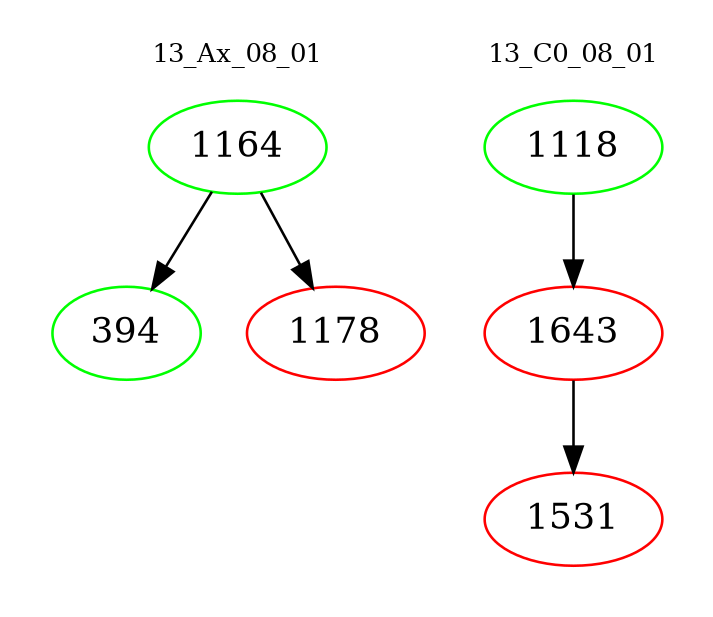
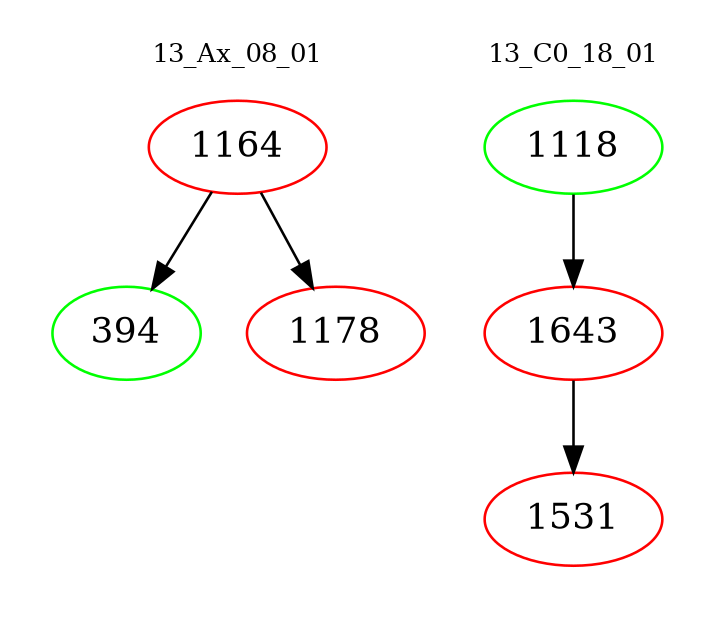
  digraph {
    node [color=red]
    edge [color=black]
-   n1 [color=green label=1164]
+   n1 [label=1164]
    n2 [color=green label=394]
    n3 [label=1178]
    n4 [label=1643]
    n5 [color=green label=1118]
    n6 [label=1531]
    subgraph cluster_1 {
      color=white
      fontsize=10
      label="13_Ax_08_01"
      n1
      n2
      n3
    }
    subgraph cluster_2 {
      color=white
      fontsize=10
-     label="13_C0_08_01"
+     label="13_C0_18_01"
      n4
      n5
      n6
    }
    n1 -> n2
    n1 -> n3
    n4 -> n6
    n5 -> n4
  }
